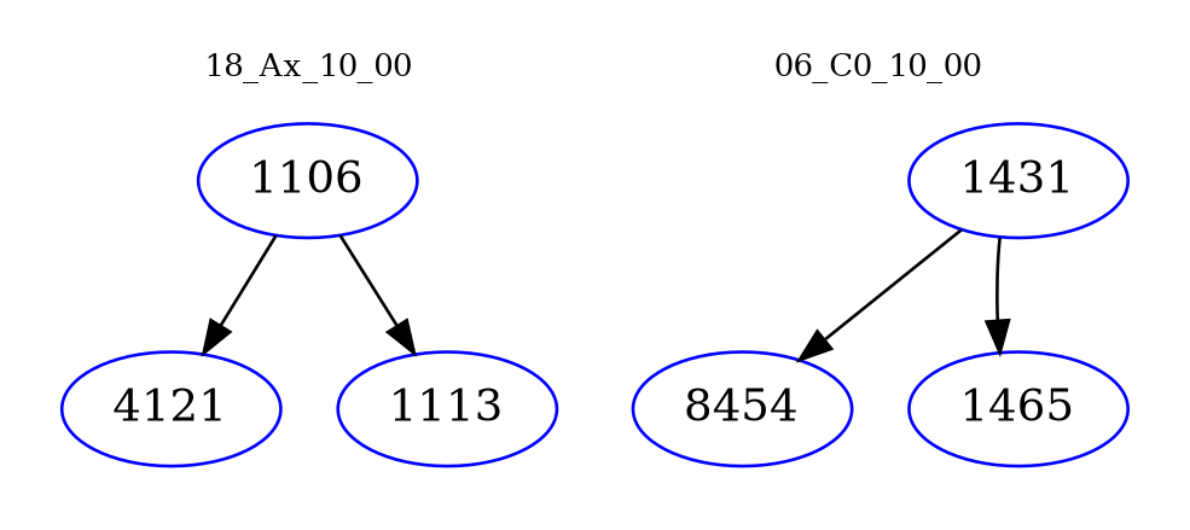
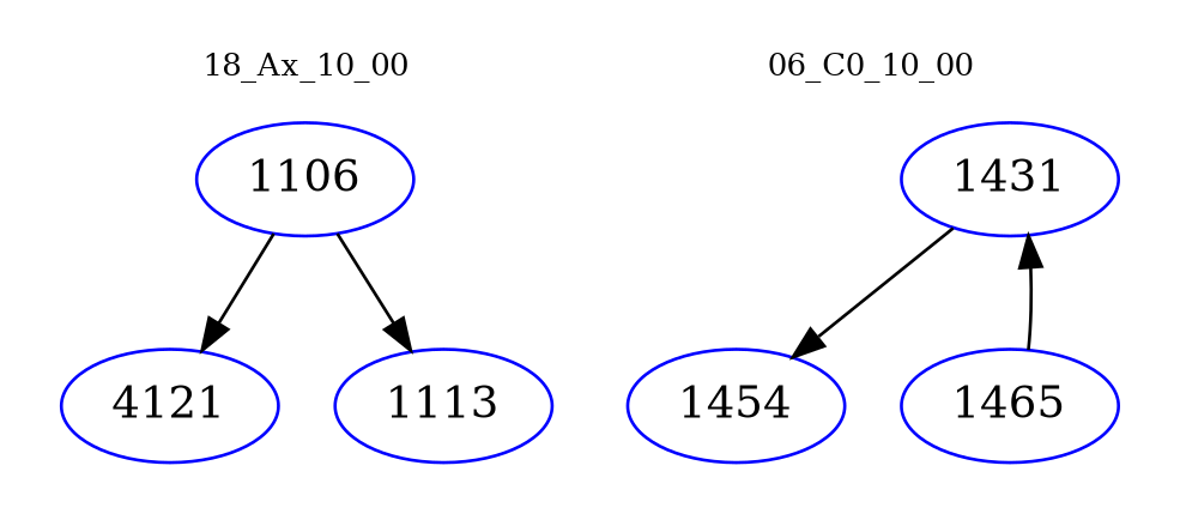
  digraph {
    node [color=blue]
    edge [color=black]
    n1 [label=1106]
    n2 [label=4121]
    n3 [label=1113]
    n4 [label=1431]
-   n5 [label=8454]
+   n5 [label=1454]
    n6 [label=1465]
    subgraph cluster_1 {
      color=white
      fontsize=10
      label="18_Ax_10_00"
      n1
      n2
      n3
    }
    subgraph cluster_2 {
      color=white
      fontsize=10
      label="06_C0_10_00"
      n4
      n5
      n6
    }
    n1 -> n2
    n1 -> n3
    n4 -> n5
-   n4 -> n6
+   n6 -> n4
  }
